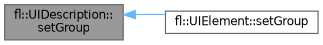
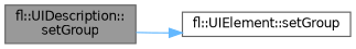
  digraph {
    rankdir=LR
    node [fontname=Helvetica fontsize=10 shape=box style=filled]
    n1 [color=gray40 fillcolor=grey60 fontcolor=black height=0.2 label="fl::UIDescription::\lsetGroup" width=0.4]
    n2 [color=grey40 fillcolor=white height=0.2 label="fl::UIElement::setGroup" width=0.4]
-   n2 -> n1 [color=steelblue1 fontname=Helvetica fontsize=10 labelfontname=Helvetica labelfontsize=10 style=solid]
+   n1 -> n2 [color=steelblue1 fontname=Helvetica fontsize=10 labelfontname=Helvetica labelfontsize=10 style=solid]
  }
